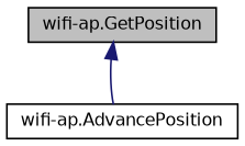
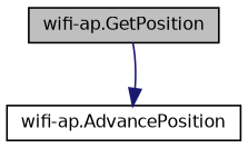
  digraph {
    rankdir=TB
    node [color=black fontname=Helvetica fontsize=10 shape=record style=filled]
    n1 [fillcolor=grey75 fontcolor=black height=0.2 label="wifi-ap.GetPosition" width=0.4]
    n2 [fillcolor=white height=0.2 label="wifi-ap.AdvancePosition" width=0.4]
-   n1 -> n2 [color=midnightblue dir=back fontname=Helvetica fontsize=10 labelfontname=Helvetica labelfontsize=10 style=solid]
+   n2 -> n1 [color=midnightblue dir=back fontname=Helvetica fontsize=10 labelfontname=Helvetica labelfontsize=10 style=solid]
  }
